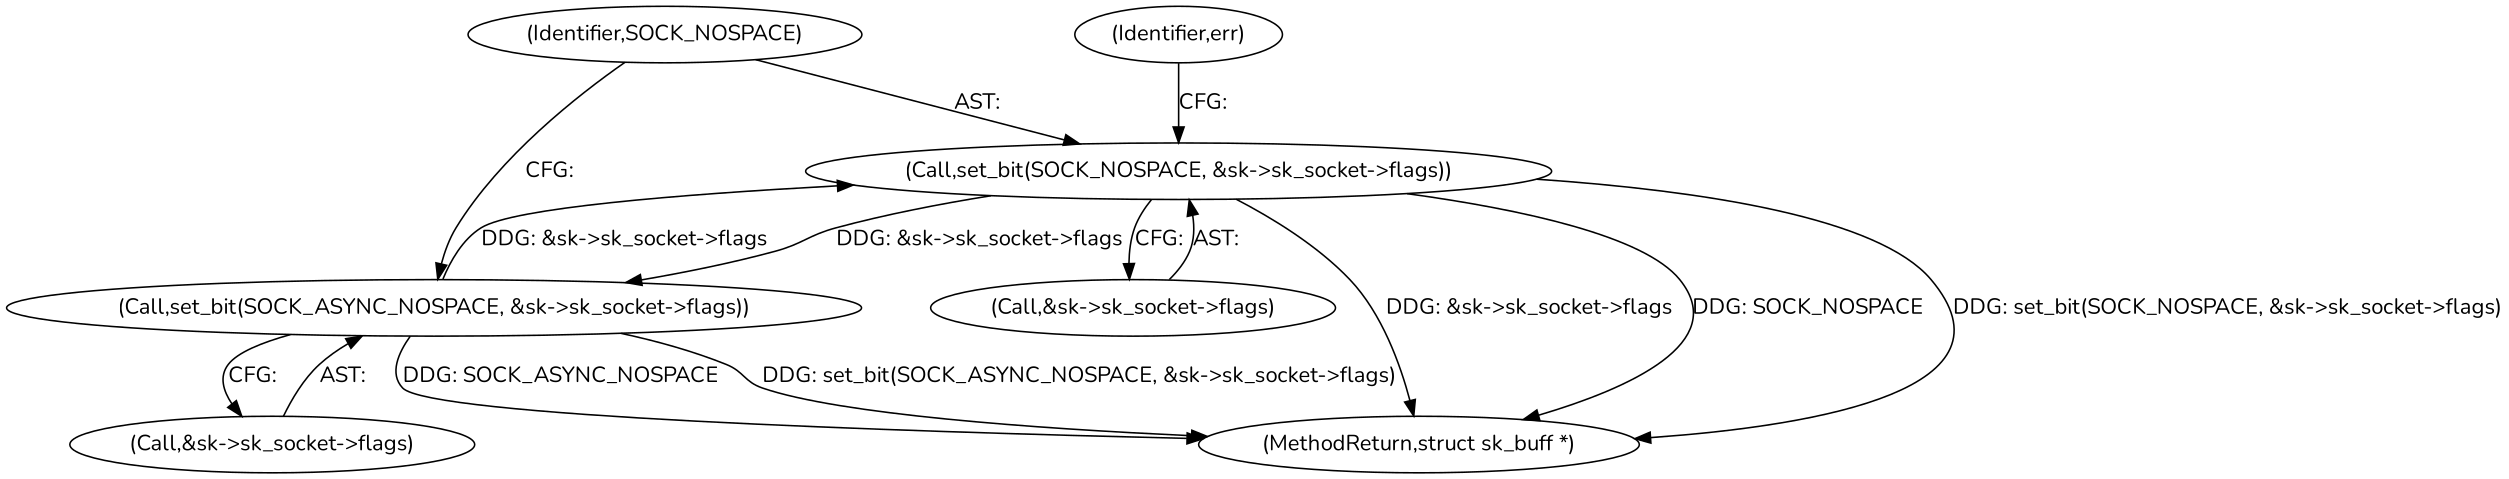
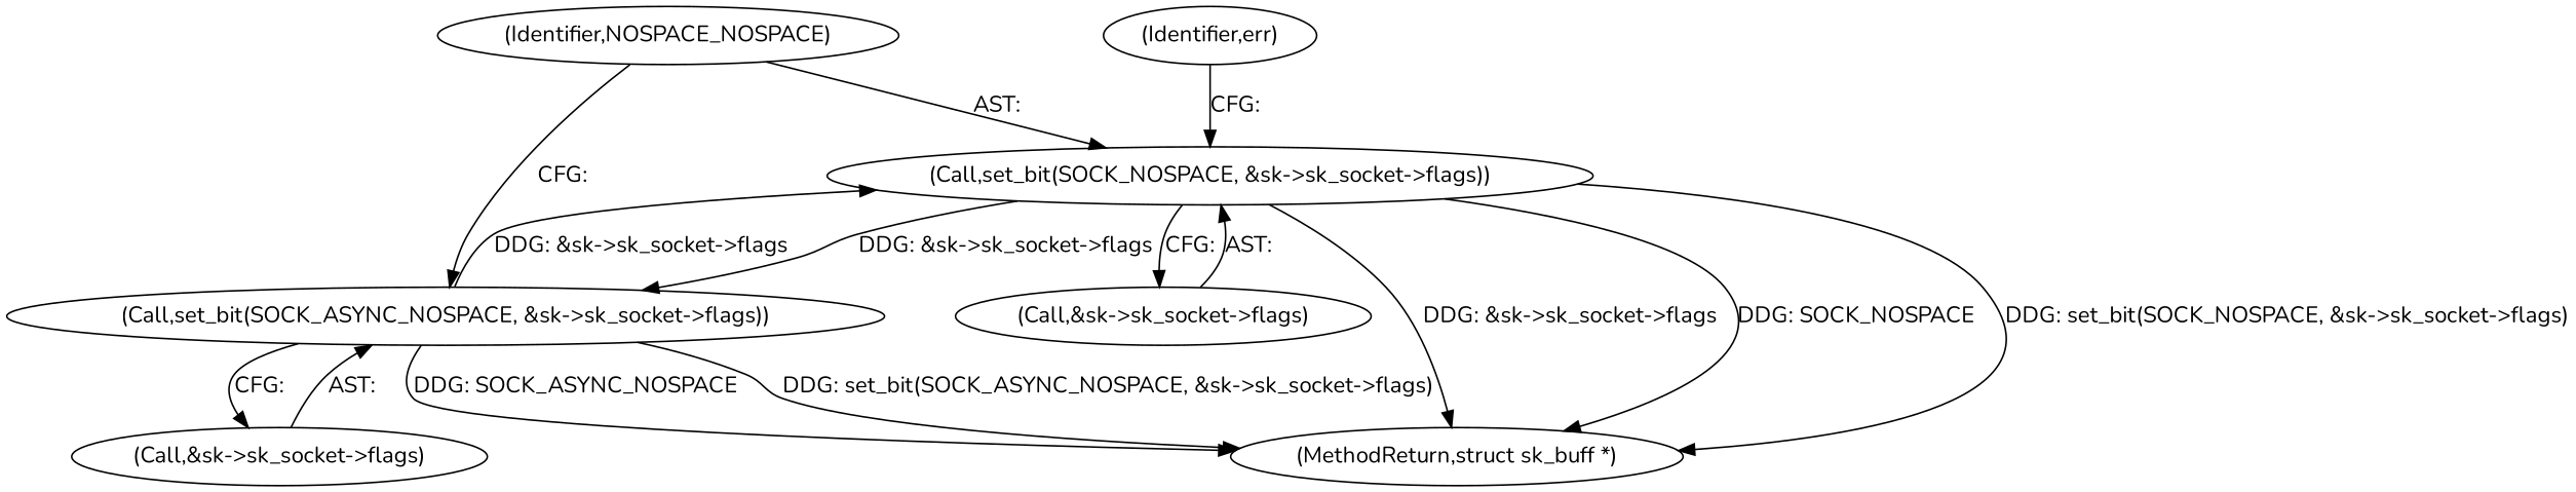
  digraph {
    fontname=Nunito
    node [fontname=Nunito]
    edge [fontname=Nunito]
    n1 [label="(Call,set_bit(SOCK_NOSPACE, &sk->sk_socket->flags))"]
    n2 [label="(Call,set_bit(SOCK_ASYNC_NOSPACE, &sk->sk_socket->flags))"]
    n3 [label="(Call,&sk->sk_socket->flags)"]
    n4 [label="(MethodReturn,struct sk_buff *)"]
    n5 [label="(Call,&sk->sk_socket->flags)"]
-   n6 [label="(Identifier,SOCK_NOSPACE)"]
+   n6 [label="(Identifier,NOSPACE_NOSPACE)"]
    n7 [label="(Identifier,err)"]
    n1 -> n2 [label="DDG: &sk->sk_socket->flags"]
    n1 -> n3 [label="CFG: "]
    n1 -> n4 [label="DDG: &sk->sk_socket->flags"]
    n1 -> n4 [label="DDG: SOCK_NOSPACE"]
    n1 -> n4 [label="DDG: set_bit(SOCK_NOSPACE, &sk->sk_socket->flags)"]
    n2 -> n1 [label="DDG: &sk->sk_socket->flags"]
    n2 -> n4 [label="DDG: set_bit(SOCK_ASYNC_NOSPACE, &sk->sk_socket->flags)"]
    n2 -> n4 [label="DDG: SOCK_ASYNC_NOSPACE"]
    n2 -> n5 [label="CFG: "]
    n3 -> n1 [label="AST: "]
    n5 -> n2 [label="AST: "]
    n6 -> n1 [label="AST: "]
    n6 -> n2 [label="CFG: "]
    n7 -> n1 [label="CFG: "]
  }
